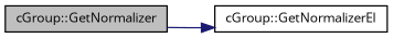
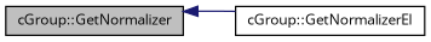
  digraph {
    rankdir=LR
    fontname="Open Sans"
    node [color=black fontname="Open Sans" fontsize=10 shape=record style=filled]
    n1 [fillcolor=grey75 fontcolor=black height=0.2 label="cGroup::GetNormalizer" width=0.4]
    n2 [fillcolor=white height=0.2 label="cGroup::GetNormalizerEl" width=0.4]
-   n1 -> n2 [color=midnightblue fontname="Open Sans" fontsize=10 labelfontname=Helvetica labelfontsize=10 style=solid]
+   n2 -> n1 [color=midnightblue fontname="Open Sans" fontsize=10 labelfontname=Helvetica labelfontsize=10 style=solid]
  }
